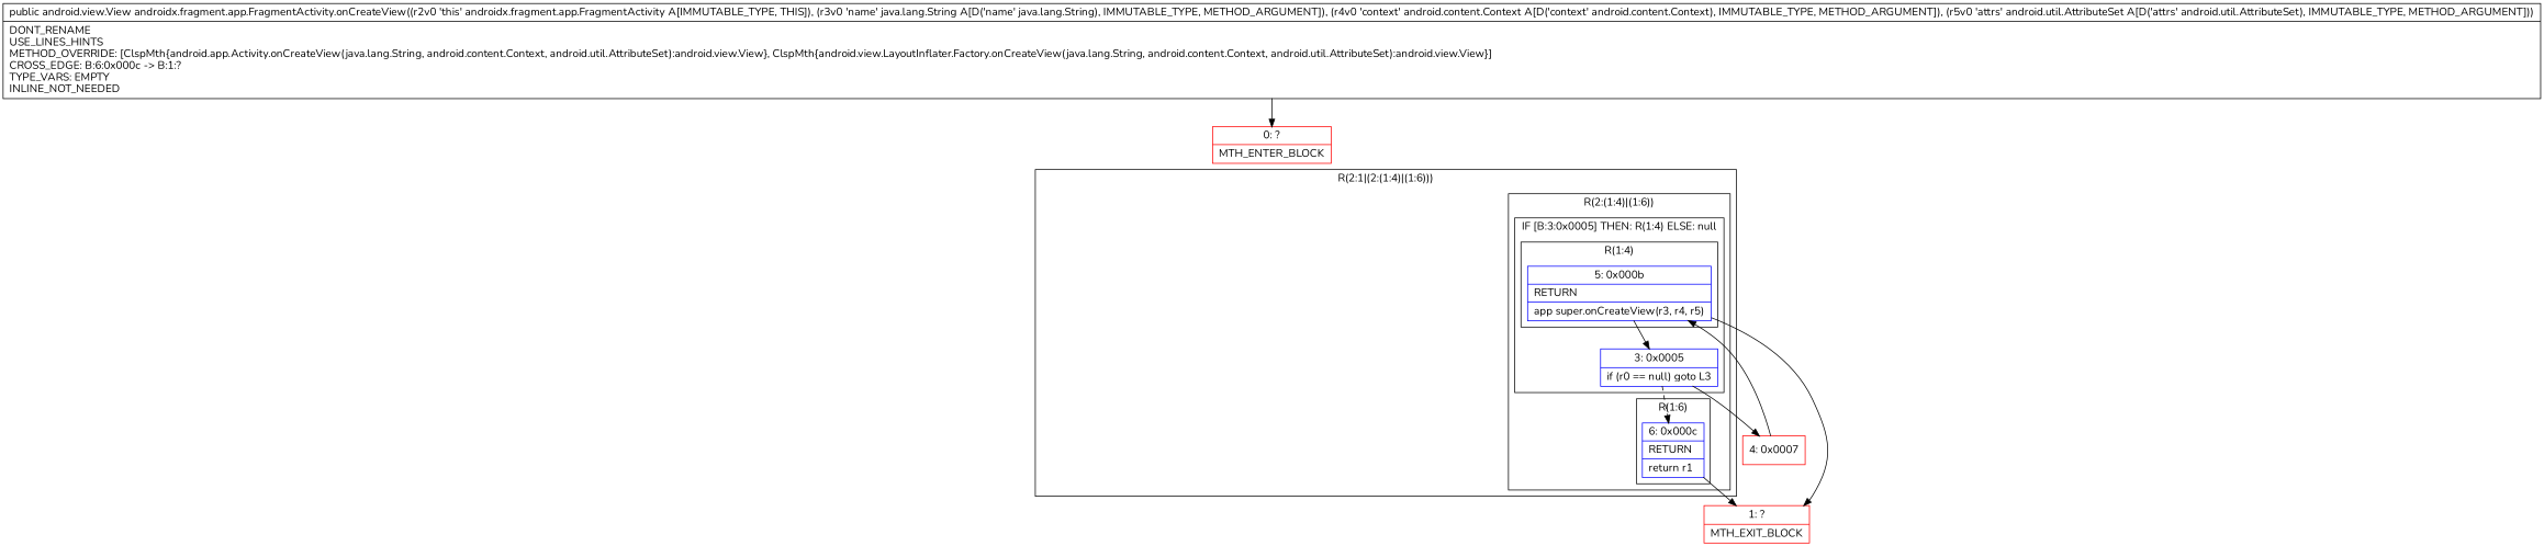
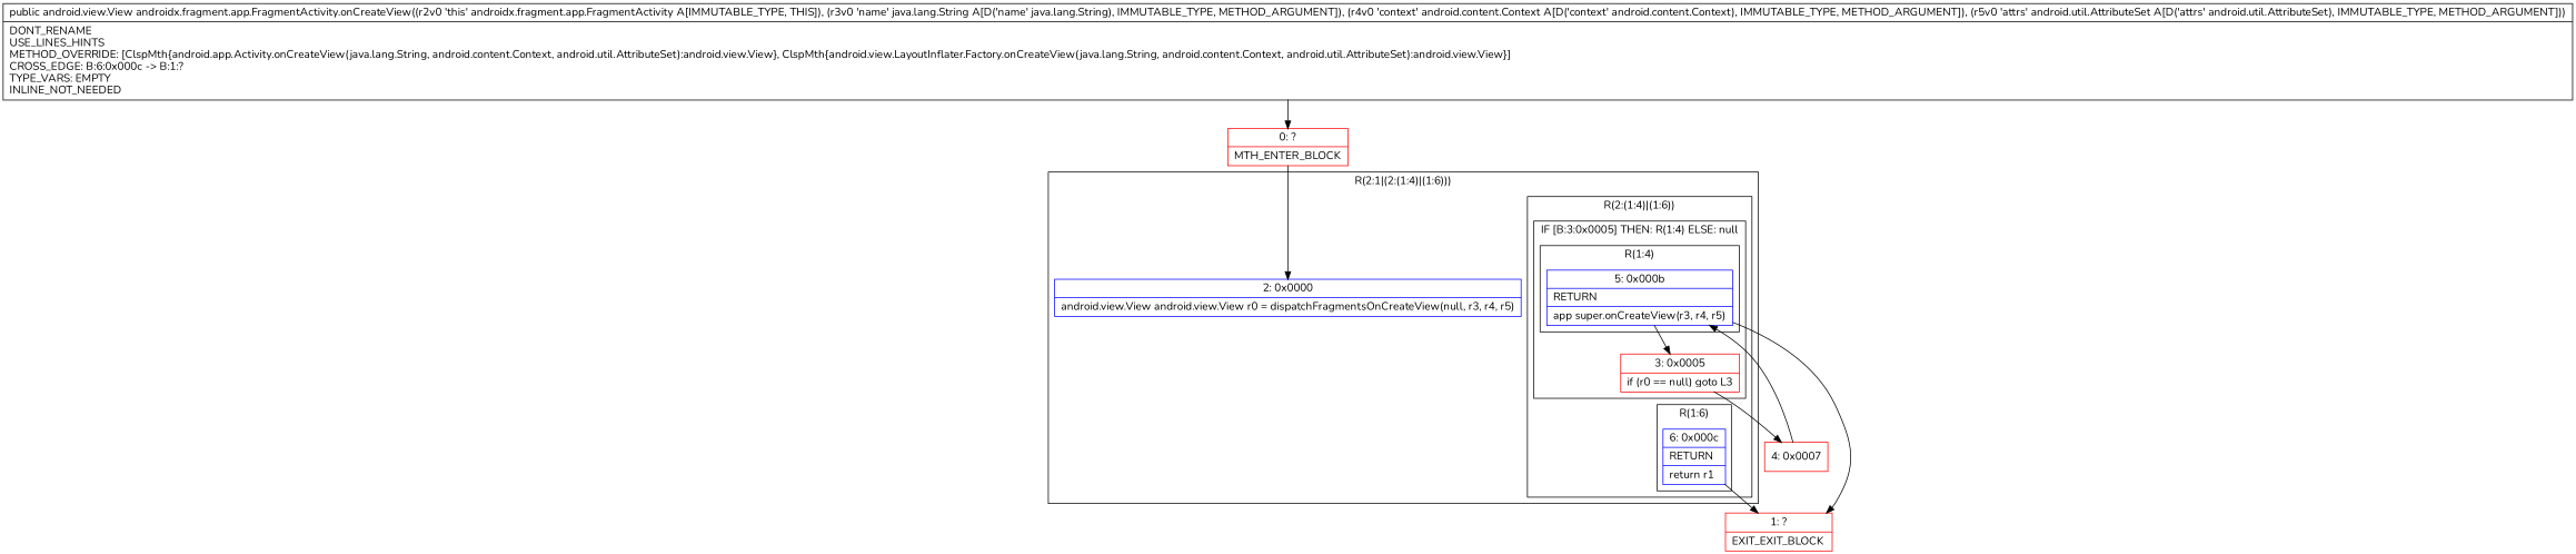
  digraph {
    fontname=Nunito
    node [color=blue fontname=Nunito shape=record]
    edge [fontname=Nunito]
    n1 [label="{5\:\ 0x000b|RETURN\l|app super.onCreateView(r3, r4, r5)\l}"]
-   n2 [label="{3\:\ 0x0005|if (r0 == null) goto L3\l}"]
+   n2 [color=red label="{3\:\ 0x0005|if (r0 == null) goto L3\l}"]
    n3 [label="{6\:\ 0x000c|RETURN\l|return r1\l}"]
-   n5 [color=red label="{1\:\ ?|MTH_EXIT_BLOCK\l}"]
+   n4 [label="{2\:\ 0x0000|android.view.View android.view.View r0 = dispatchFragmentsOnCreateView(null, r3, r4, r5)\l}"]
+   n5 [color=red label="{1\:\ ?|EXIT_EXIT_BLOCK\l}"]
    n6 [color=red label="{4\:\ 0x0007}"]
    n7 [color=red label="{0\:\ ?|MTH_ENTER_BLOCK\l}"]
    n8 [label="{public android.view.View androidx.fragment.app.FragmentActivity.onCreateView((r2v0 'this' androidx.fragment.app.FragmentActivity A[IMMUTABLE_TYPE, THIS]), (r3v0 'name' java.lang.String A[D('name' java.lang.String), IMMUTABLE_TYPE, METHOD_ARGUMENT]), (r4v0 'context' android.content.Context A[D('context' android.content.Context), IMMUTABLE_TYPE, METHOD_ARGUMENT]), (r5v0 'attrs' android.util.AttributeSet A[D('attrs' android.util.AttributeSet), IMMUTABLE_TYPE, METHOD_ARGUMENT]))  | DONT_RENAME\lUSE_LINES_HINTS\lMETHOD_OVERRIDE: [ClspMth\{android.app.Activity.onCreateView(java.lang.String, android.content.Context, android.util.AttributeSet):android.view.View\}, ClspMth\{android.view.LayoutInflater.Factory.onCreateView(java.lang.String, android.content.Context, android.util.AttributeSet):android.view.View\}]\lCROSS_EDGE: B:6:0x000c \-\> B:1:?\lTYPE_VARS: EMPTY\lINLINE_NOT_NEEDED\l}" color=""]
    subgraph cluster_1 {
      label="R(2:1|(2:(1:4)|(1:6)))"
+     n4
      subgraph cluster_2 {
        label="R(2:(1:4)|(1:6))"
        subgraph cluster_3 {
          label="IF [B:3:0x0005] THEN: R(1:4) ELSE: null"
          n2
          subgraph cluster_4 {
            label="R(1:4)"
            n1
          }
        }
        subgraph cluster_5 {
          label="R(1:6)"
          n3
        }
      }
    }
    n1 -> n2
    n1 -> n5
-   n2 -> n3 [style=dashed]
    n2 -> n6
    n3 -> n5
    n6 -> n1
+   n7 -> n4
    n8 -> n7
  }
